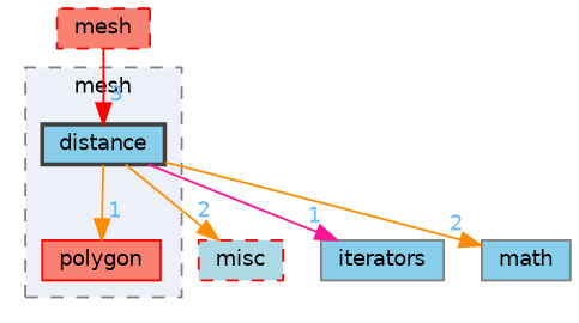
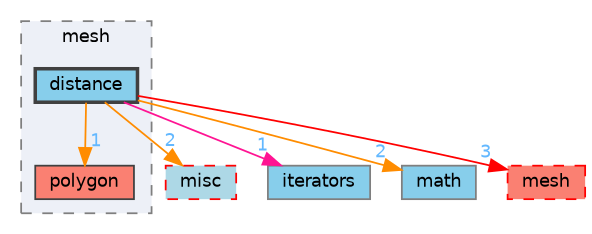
  digraph {
    compound=true
    node [color=grey25 fillcolor=skyblue fontname=Helvetica fontsize=10 shape=box style=filled]
    edge [color=darkorange fontcolor=steelblue1 fontname=Helvetica fontsize=10 headlabel=1 labeldistance=1.5 labelfontname=Helvetica labelfontsize=10]
-   n1 [color=red fillcolor=salmon height=0.2 label=polygon width=0.4]
+   n1 [fillcolor=salmon height=0.2 label=polygon width=0.4]
    n2 [height=0.2 label=distance style="filled,bold" width=0.4]
    n3 [color=red fillcolor=lightblue height=0.2 label=misc style="filled,dashed" width=0.4]
    n4 [color=grey50 height=0.2 label=iterators width=0.4]
    n5 [color=grey50 height=0.2 label=math width=0.4]
    n6 [color=red fillcolor=salmon height=0.2 label=mesh style="filled,dashed" width=0.4]
    subgraph cluster_1 {
      bgcolor="#edf0f7"
      fontname=Helvetica
      fontsize=10
      label=mesh
      pencolor=grey50
      style="filled,dashed"
      n1
      n2
    }
    n2 -> n1
    n2 -> n3 [headlabel=2]
    n2 -> n4 [color=deeppink]
    n2 -> n5 [headlabel=2]
-   n6 -> n2 [color=red headlabel=3]
+   n2 -> n6 [color=red headlabel=3]
  }
